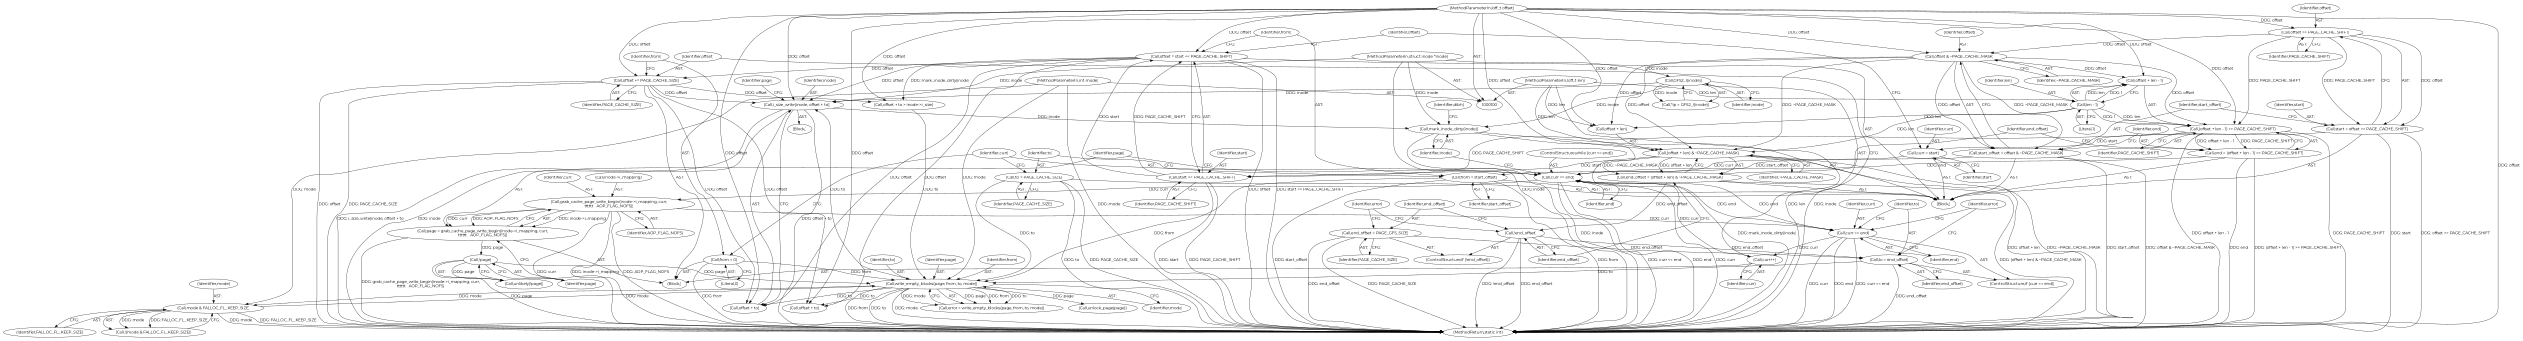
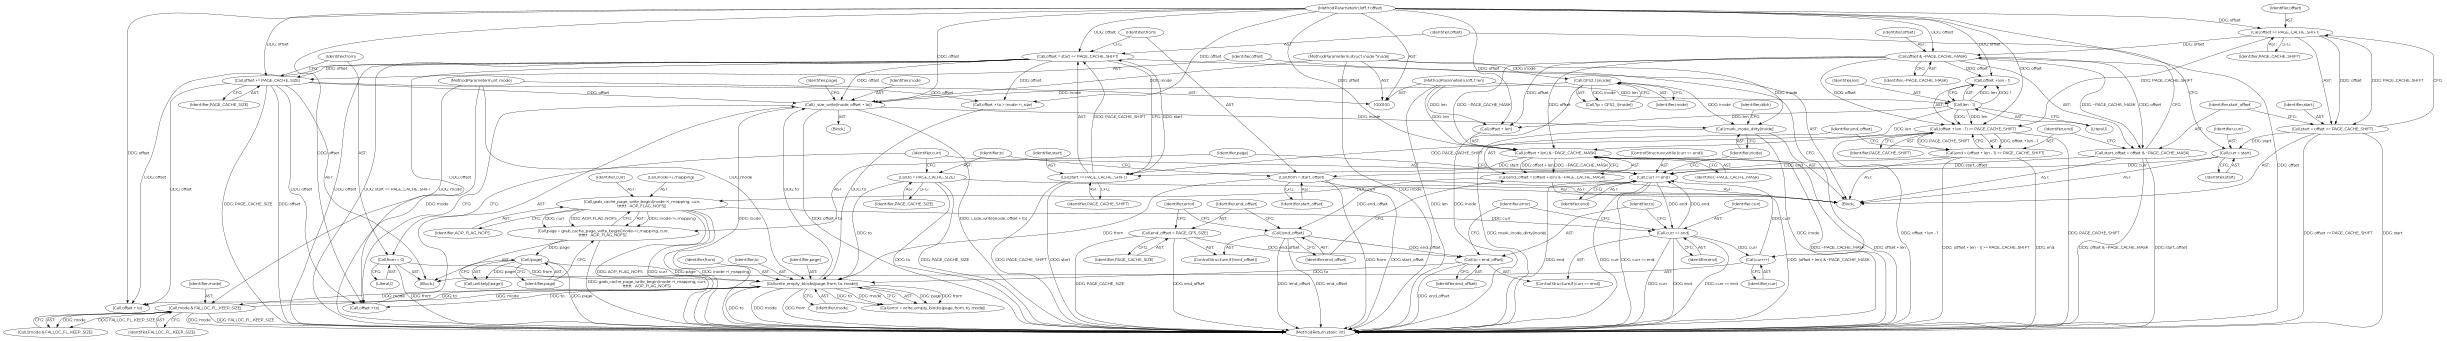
  digraph {
    fontname=Montserrat
    node [fontname=Montserrat]
    edge [fontname=Montserrat]
    n1 [label="(Call,i_size_write(inode, offset + to))"]
    n2 [label="(Call,mark_inode_dirty(inode))"]
    n3 [label="(Call,offset + to)"]
    n4 [label="(MethodReturn,static int)"]
    n5 [label="(Block,)"]
    n6 [label="(Block,)"]
    n7 [label="(Identifier,inode)"]
    n8 [label="(Call,GFS2_I(inode))"]
    n9 [label="(Call,*ip = GFS2_I(inode))"]
    n10 [label="(Identifier,inode)"]
    n11 [label="(MethodParameterIn,struct inode *inode)"]
    1000100
    n13 [label="(Call,offset = start << PAGE_CACHE_SHIFT)"]
    n14 [label="(Call,start << PAGE_CACHE_SHIFT)"]
    n15 [label="(Call,offset += PAGE_CACHE_SIZE)"]
    n16 [label="(Call,offset + to > inode->i_size)"]
    n17 [label="(Call,offset + to)"]
    n18 [label="(Identifier,PAGE_CACHE_SHIFT)"]
    n19 [label="(Block,)"]
    n20 [label="(Identifier,PAGE_CACHE_SIZE)"]
    n21 [label="(Call,write_empty_blocks(page, from, to, mode))"]
    n22 [label="(Call,start = offset >> PAGE_CACHE_SHIFT)"]
    n23 [label="(Call,offset >> PAGE_CACHE_SHIFT)"]
    n24 [label="(Call,curr = start)"]
    n25 [label="(Call,(offset + len - 1) >> PAGE_CACHE_SHIFT)"]
    n26 [label="(Call,offset & ~PAGE_CACHE_MASK)"]
    n27 [label="(Identifier,PAGE_CACHE_SHIFT)"]
    n28 [label="(Call,curr <= end)"]
    n29 [label="(Identifier,start)"]
    n30 [label="(Call,end = (offset + len - 1) >> PAGE_CACHE_SHIFT)"]
    n31 [label="(Identifier,PAGE_CACHE_SHIFT)"]
    n32 [label="(Call,(offset + len) & ~PAGE_CACHE_MASK)"]
    n33 [label="(Call,offset + len - 1)"]
    n34 [label="(Call,offset + len)"]
    n35 [label="(Call,start_offset = offset & ~PAGE_CACHE_MASK)"]
    n36 [label="(Identifier,~PAGE_CACHE_MASK)"]
    n37 [label="(MethodParameterIn,loff_t offset)"]
    n38 [label="(Call,end_offset = (offset + len) & ~PAGE_CACHE_MASK)"]
    n39 [label="(Identifier,~PAGE_CACHE_MASK)"]
    n40 [label="(Call,len - 1)"]
    n41 [label="(Call,from = start_offset)"]
    n42 [label="(Literal,1)"]
    n43 [label="(MethodParameterIn,loff_t len)"]
    n44 [label="(Call,mode & FALLOC_FL_KEEP_SIZE)"]
    n45 [label="(Call,error = write_empty_blocks(page, from, to, mode))"]
-   n46 [label="(Call,unlock_page(page))"]
    n47 [label="(Identifier,mode)"]
    n48 [label="(Call,!(mode & FALLOC_FL_KEEP_SIZE))"]
    n49 [label="(Identifier,FALLOC_FL_KEEP_SIZE)"]
    n50 [label="(Call,!page)"]
    n51 [label="(Identifier,page)"]
    n52 [label="(Call,unlikely(!page))"]
    n53 [label="(Call,page = grab_cache_page_write_begin(inode->i_mapping, curr,\n\t\t\t\t\t\t   AOP_FLAG_NOFS))"]
    n54 [label="(Call,grab_cache_page_write_begin(inode->i_mapping, curr,\n\t\t\t\t\t\t   AOP_FLAG_NOFS))"]
    n55 [label="(Call,curr == end)"]
    n56 [label="(Identifier,AOP_FLAG_NOFS)"]
    n57 [label="(Call,curr++)"]
    n58 [label="(ControlStructure,if (curr == end))"]
    n59 [label="(Identifier,end)"]
    n60 [label="(Identifier,end)"]
    n61 [label="(ControlStructure,while (curr <= end))"]
    n62 [label="(Identifier,curr)"]
    n63 [label="(Call,from = 0)"]
    n64 [label="(Literal,0)"]
    n65 [label="(Identifier,start_offset)"]
    n66 [label="(Call,to = PAGE_CACHE_SIZE)"]
    n67 [label="(Identifier,PAGE_CACHE_SIZE)"]
    n68 [label="(Call,to = end_offset)"]
    n69 [label="(Identifier,end_offset)"]
    n70 [label="(Call,end_offset = PAGE_GFS_SIZE)"]
    n71 [label="(ControlStructure,if (!end_offset))"]
    n72 [label="(Identifier,PAGE_CACHE_SIZE)"]
    n73 [label="(Call,!end_offset)"]
    n74 [label="(Identifier,end_offset)"]
    n75 [label="(MethodParameterIn,int mode)"]
    n76 [label="(Identifier,page)"]
    n77 [label="(Identifier,start)"]
    n78 [label="(Identifier,from)"]
    n79 [label="(Identifier,offset)"]
    n80 [label="(Identifier,to)"]
    n81 [label="(Identifier,offset)"]
    n82 [label="(Identifier,from)"]
    n83 [label="(Identifier,curr)"]
    n84 [label="(Identifier,offset)"]
    n85 [label="(Identifier,to)"]
    n86 [label="(Identifier,start_offset)"]
    n87 [label="(Identifier,to)"]
    n88 [label="(Identifier,page)"]
    n89 [label="(Identifier,end_offset)"]
    n90 [label="(Identifier,len)"]
    n91 [label="(Identifier,inode)"]
    n92 [label="(Identifier,from)"]
    n93 [label="(Identifier,error)"]
    n94 [label="(Call,inode->i_mapping)"]
    n95 [label="(Identifier,start)"]
    n96 [label="(Identifier,mode)"]
    n97 [label="(Identifier,end_offset)"]
    n98 [label="(Identifier,curr)"]
    n99 [label="(Identifier,dibh)"]
    n100 [label="(Identifier,curr)"]
    n101 [label="(Identifier,offset)"]
    n102 [label="(Identifier,curr)"]
    n103 [label="(Identifier,error)"]
    n104 [label="(Identifier,page)"]
    n105 [label="(Identifier,end)"]
    n1 -> n2 [label="DDG: inode"]
    n1 -> n3 [label="CFG: "]
    n1 -> n4 [label="DDG: inode"]
    n1 -> n4 [label="DDG: offset + to"]
    n1 -> n4 [label="DDG: i_size_write(inode, offset + to)"]
    n1 -> n5 [label="AST: "]
    n2 -> n4 [label="DDG: mark_inode_dirty(inode)"]
    n2 -> n4 [label="DDG: inode"]
    n2 -> n6 [label="AST: "]
    n2 -> n7 [label="CFG: "]
    n3 -> n1 [label="AST: "]
    n7 -> n2 [label="AST: "]
    n7 -> n28 [label="CFG: "]
    n8 -> n1 [label="DDG: inode"]
    n8 -> n2 [label="DDG: inode"]
    n8 -> n4 [label="DDG: inode"]
    n8 -> n9 [label="AST: "]
    n8 -> n9 [label="DDG: inode"]
    n8 -> n10 [label="CFG: "]
    n9 -> n8 [label="CFG: "]
    n10 -> n8 [label="AST: "]
    n11 -> n1 [label="DDG: inode"]
    n11 -> n2 [label="DDG: inode"]
    n11 -> n4 [label="DDG: inode"]
    n11 -> n8 [label="DDG: inode"]
    n11 -> 1000100 [label="AST: "]
    n13 -> n1 [label="DDG: offset"]
    n13 -> n3 [label="DDG: offset"]
    n13 -> n4 [label="DDG: offset"]
    n13 -> n4 [label="DDG: start << PAGE_CACHE_SHIFT"]
    n13 -> n6 [label="AST: "]
    n13 -> n14 [label="CFG: "]
    n13 -> n15 [label="DDG: offset"]
-   n13 -> n16 [label="DDG: mark_inode_dirty(inode)"]
+   n13 -> n16 [label="DDG: offset"]
    n13 -> n17 [label="DDG: offset"]
    n14 -> n4 [label="DDG: start"]
    n14 -> n4 [label="DDG: PAGE_CACHE_SHIFT"]
    n14 -> n13 [label="AST: "]
    n14 -> n13 [label="DDG: start"]
    n14 -> n13 [label="DDG: PAGE_CACHE_SHIFT"]
    n14 -> n18 [label="CFG: "]
    n15 -> n1 [label="DDG: offset"]
    n15 -> n3 [label="DDG: offset"]
    n15 -> n4 [label="DDG: offset"]
    n15 -> n4 [label="DDG: PAGE_CACHE_SIZE"]
    n15 -> n16 [label="DDG: offset"]
    n15 -> n17 [label="DDG: offset"]
    n15 -> n19 [label="AST: "]
    n15 -> n20 [label="CFG: "]
    n16 -> n21 [label="DDG: to"]
    n18 -> n14 [label="AST: "]
    n20 -> n15 [label="AST: "]
    n21 -> n1 [label="DDG: to"]
    n21 -> n3 [label="DDG: to"]
    n21 -> n4 [label="DDG: to"]
    n21 -> n4 [label="DDG: mode"]
    n21 -> n4 [label="DDG: from"]
    n21 -> n17 [label="DDG: to"]
    n21 -> n44 [label="DDG: mode"]
    n21 -> n45 [label="AST: "]
    n21 -> n45 [label="DDG: page"]
    n21 -> n45 [label="DDG: from"]
    n21 -> n45 [label="DDG: to"]
    n21 -> n45 [label="DDG: mode"]
-   n21 -> n46 [label="DDG: page"]
    n21 -> n47 [label="CFG: "]
    n22 -> n4 [label="DDG: start"]
    n22 -> n4 [label="DDG: offset >> PAGE_CACHE_SHIFT"]
    n22 -> n6 [label="AST: "]
    n22 -> n23 [label="CFG: "]
    n22 -> n24 [label="DDG: start"]
    n23 -> n22 [label="AST: "]
    n23 -> n22 [label="DDG: offset"]
    n23 -> n22 [label="DDG: PAGE_CACHE_SHIFT"]
    n23 -> n25 [label="DDG: PAGE_CACHE_SHIFT"]
    n23 -> n26 [label="DDG: offset"]
    n23 -> n27 [label="CFG: "]
    n24 -> n6 [label="AST: "]
    n24 -> n28 [label="DDG: curr"]
    n24 -> n29 [label="CFG: "]
    n25 -> n4 [label="DDG: offset + len - 1"]
    n25 -> n4 [label="DDG: PAGE_CACHE_SHIFT"]
    n25 -> n14 [label="DDG: PAGE_CACHE_SHIFT"]
    n25 -> n30 [label="AST: "]
    n25 -> n30 [label="DDG: offset + len - 1"]
    n25 -> n30 [label="DDG: PAGE_CACHE_SHIFT"]
    n25 -> n31 [label="CFG: "]
    n26 -> n25 [label="DDG: offset"]
    n26 -> n32 [label="DDG: offset"]
    n26 -> n32 [label="DDG: ~PAGE_CACHE_MASK"]
    n26 -> n33 [label="DDG: offset"]
    n26 -> n34 [label="DDG: offset"]
    n26 -> n35 [label="AST: "]
    n26 -> n35 [label="DDG: offset"]
    n26 -> n35 [label="DDG: ~PAGE_CACHE_MASK"]
    n26 -> n36 [label="CFG: "]
    n27 -> n23 [label="AST: "]
    n28 -> n4 [label="DDG: curr <= end"]
    n28 -> n4 [label="DDG: end"]
    n28 -> n4 [label="DDG: curr"]
    n28 -> n54 [label="DDG: curr"]
    n28 -> n55 [label="DDG: end"]
    n28 -> n60 [label="CFG: "]
    n29 -> n24 [label="AST: "]
    n30 -> n4 [label="DDG: end"]
    n30 -> n4 [label="DDG: (offset + len - 1) >> PAGE_CACHE_SHIFT"]
    n30 -> n6 [label="AST: "]
    n30 -> n25 [label="CFG: "]
    n30 -> n28 [label="DDG: end"]
    n31 -> n25 [label="AST: "]
    n32 -> n4 [label="DDG: offset + len"]
    n32 -> n4 [label="DDG: ~PAGE_CACHE_MASK"]
    n32 -> n14 [label="DDG: start"]
    n32 -> n38 [label="AST: "]
    n32 -> n38 [label="DDG: offset + len"]
    n32 -> n38 [label="DDG: ~PAGE_CACHE_MASK"]
    n32 -> n39 [label="CFG: "]
    n33 -> n25 [label="AST: "]
    n33 -> n40 [label="CFG: "]
    n34 -> n32 [label="AST: "]
    n35 -> n4 [label="DDG: start_offset"]
    n35 -> n4 [label="DDG: offset & ~PAGE_CACHE_MASK"]
    n35 -> n6 [label="AST: "]
    n35 -> n26 [label="CFG: "]
    n35 -> n41 [label="DDG: start_offset"]
    n36 -> n26 [label="AST: "]
    n37 -> n1 [label="DDG: offset"]
    n37 -> n3 [label="DDG: offset"]
    n37 -> n4 [label="DDG: offset"]
    n37 -> 1000100 [label="AST: "]
    n37 -> n13 [label="DDG: offset"]
    n37 -> n15 [label="DDG: offset"]
    n37 -> n16 [label="DDG: offset"]
    n37 -> n17 [label="DDG: offset"]
    n37 -> n23 [label="DDG: offset"]
    n37 -> n25 [label="DDG: offset"]
    n37 -> n26 [label="DDG: offset"]
    n37 -> n32 [label="DDG: offset"]
    n37 -> n33 [label="DDG: offset"]
    n37 -> n34 [label="DDG: offset"]
    n38 -> n4 [label="DDG: (offset + len) & ~PAGE_CACHE_MASK"]
    n38 -> n6 [label="AST: "]
    n38 -> n32 [label="CFG: "]
    n38 -> n73 [label="DDG: end_offset"]
    n39 -> n32 [label="AST: "]
    n40 -> n25 [label="DDG: len"]
    n40 -> n25 [label="DDG: 1"]
    n40 -> n32 [label="DDG: len"]
    n40 -> n33 [label="AST: "]
    n40 -> n33 [label="DDG: len"]
    n40 -> n33 [label="DDG: 1"]
    n40 -> n34 [label="DDG: len"]
    n40 -> n42 [label="CFG: "]
    n41 -> n4 [label="DDG: from"]
    n41 -> n4 [label="DDG: start_offset"]
    n41 -> n6 [label="AST: "]
    n41 -> n21 [label="DDG: from"]
    n41 -> n65 [label="CFG: "]
    n42 -> n40 [label="AST: "]
    n43 -> n4 [label="DDG: len"]
    n43 -> 1000100 [label="AST: "]
    n43 -> n32 [label="DDG: len"]
    n43 -> n34 [label="DDG: len"]
    n43 -> n40 [label="DDG: len"]
    n44 -> n4 [label="DDG: FALLOC_FL_KEEP_SIZE"]
    n44 -> n4 [label="DDG: mode"]
    n44 -> n21 [label="DDG: mode"]
    n44 -> n48 [label="AST: "]
    n44 -> n48 [label="DDG: mode"]
    n44 -> n48 [label="DDG: FALLOC_FL_KEEP_SIZE"]
    n44 -> n49 [label="CFG: "]
    n45 -> n21 [label="CFG: "]
    n47 -> n21 [label="AST: "]
    n48 -> n44 [label="CFG: "]
    n49 -> n44 [label="AST: "]
    n50 -> n4 [label="DDG: page"]
    n50 -> n21 [label="DDG: page"]
    n50 -> n51 [label="CFG: "]
    n50 -> n52 [label="AST: "]
    n50 -> n52 [label="DDG: page"]
    n51 -> n50 [label="AST: "]
    n51 -> n53 [label="CFG: "]
    n52 -> n50 [label="CFG: "]
    n53 -> n4 [label="DDG: grab_cache_page_write_begin(inode->i_mapping, curr,\n\t\t\t\t\t\t   AOP_FLAG_NOFS)"]
    n53 -> n19 [label="AST: "]
    n53 -> n50 [label="DDG: page"]
    n53 -> n54 [label="CFG: "]
    n54 -> n4 [label="DDG: AOP_FLAG_NOFS"]
    n54 -> n4 [label="DDG: curr"]
    n54 -> n4 [label="DDG: inode->i_mapping"]
    n54 -> n53 [label="AST: "]
    n54 -> n53 [label="DDG: inode->i_mapping"]
    n54 -> n53 [label="DDG: curr"]
    n54 -> n53 [label="DDG: AOP_FLAG_NOFS"]
    n54 -> n55 [label="DDG: curr"]
    n54 -> n56 [label="CFG: "]
    n55 -> n4 [label="DDG: curr"]
    n55 -> n4 [label="DDG: end"]
    n55 -> n4 [label="DDG: curr == end"]
    n55 -> n28 [label="DDG: end"]
    n55 -> n57 [label="DDG: curr"]
    n55 -> n58 [label="AST: "]
    n55 -> n59 [label="CFG: "]
    n56 -> n54 [label="AST: "]
    n57 -> n19 [label="AST: "]
    n57 -> n28 [label="DDG: curr"]
    n57 -> n62 [label="CFG: "]
    n59 -> n55 [label="AST: "]
    n60 -> n28 [label="AST: "]
    n61 -> n28 [label="AST: "]
    n62 -> n57 [label="AST: "]
    n63 -> n4 [label="DDG: from"]
    n63 -> n19 [label="AST: "]
    n63 -> n21 [label="DDG: from"]
    n63 -> n64 [label="CFG: "]
    n64 -> n63 [label="AST: "]
    n65 -> n41 [label="AST: "]
    n66 -> n4 [label="DDG: to"]
    n66 -> n4 [label="DDG: PAGE_CACHE_SIZE"]
    n66 -> n6 [label="AST: "]
    n66 -> n21 [label="DDG: to"]
    n66 -> n67 [label="CFG: "]
    n67 -> n66 [label="AST: "]
    n68 -> n4 [label="DDG: end_offset"]
    n68 -> n21 [label="DDG: to"]
    n68 -> n58 [label="AST: "]
    n68 -> n69 [label="CFG: "]
    n69 -> n68 [label="AST: "]
    n70 -> n4 [label="DDG: end_offset"]
    n70 -> n4 [label="DDG: PAGE_CACHE_SIZE"]
    n70 -> n68 [label="DDG: end_offset"]
    n70 -> n71 [label="AST: "]
    n70 -> n72 [label="CFG: "]
    n72 -> n70 [label="AST: "]
    n73 -> n4 [label="DDG: end_offset"]
    n73 -> n4 [label="DDG: !end_offset"]
    n73 -> n68 [label="DDG: end_offset"]
    n73 -> n71 [label="AST: "]
    n73 -> n74 [label="CFG: "]
    n74 -> n38 [label="CFG: "]
    n74 -> n73 [label="AST: "]
    n75 -> n4 [label="DDG: mode"]
    n75 -> 1000100 [label="AST: "]
    n75 -> n21 [label="DDG: mode"]
    n75 -> n44 [label="DDG: mode"]
    n76 -> n28 [label="CFG: "]
    n76 -> n53 [label="AST: "]
    n77 -> n22 [label="AST: "]
    n78 -> n13 [label="CFG: "]
    n78 -> n41 [label="AST: "]
    n79 -> n26 [label="AST: "]
    n80 -> n21 [label="AST: "]
    n81 -> n15 [label="AST: "]
    n81 -> n57 [label="CFG: "]
    n82 -> n15 [label="CFG: "]
    n82 -> n63 [label="AST: "]
    n83 -> n28 [label="AST: "]
    n83 -> n63 [label="CFG: "]
    n83 -> n66 [label="CFG: "]
    n84 -> n13 [label="AST: "]
    n84 -> n24 [label="CFG: "]
    n85 -> n55 [label="CFG: "]
    n85 -> n68 [label="AST: "]
    n86 -> n22 [label="CFG: "]
    n86 -> n35 [label="AST: "]
    n87 -> n41 [label="CFG: "]
    n87 -> n66 [label="AST: "]
    n88 -> n21 [label="AST: "]
    n89 -> n70 [label="AST: "]
    n89 -> n73 [label="CFG: "]
    n90 -> n40 [label="AST: "]
    n91 -> n1 [label="AST: "]
    n92 -> n21 [label="AST: "]
    n93 -> n55 [label="CFG: "]
    n93 -> n68 [label="CFG: "]
    n94 -> n54 [label="AST: "]
    n95 -> n14 [label="AST: "]
    n96 -> n44 [label="AST: "]
    n97 -> n30 [label="CFG: "]
    n97 -> n38 [label="AST: "]
    n98 -> n54 [label="AST: "]
    n99 -> n2 [label="CFG: "]
    n100 -> n55 [label="AST: "]
    n101 -> n23 [label="AST: "]
    n102 -> n24 [label="AST: "]
    n103 -> n70 [label="CFG: "]
    n103 -> n73 [label="CFG: "]
    n104 -> n1 [label="CFG: "]
    n105 -> n30 [label="AST: "]
    n105 -> n35 [label="CFG: "]
  }
